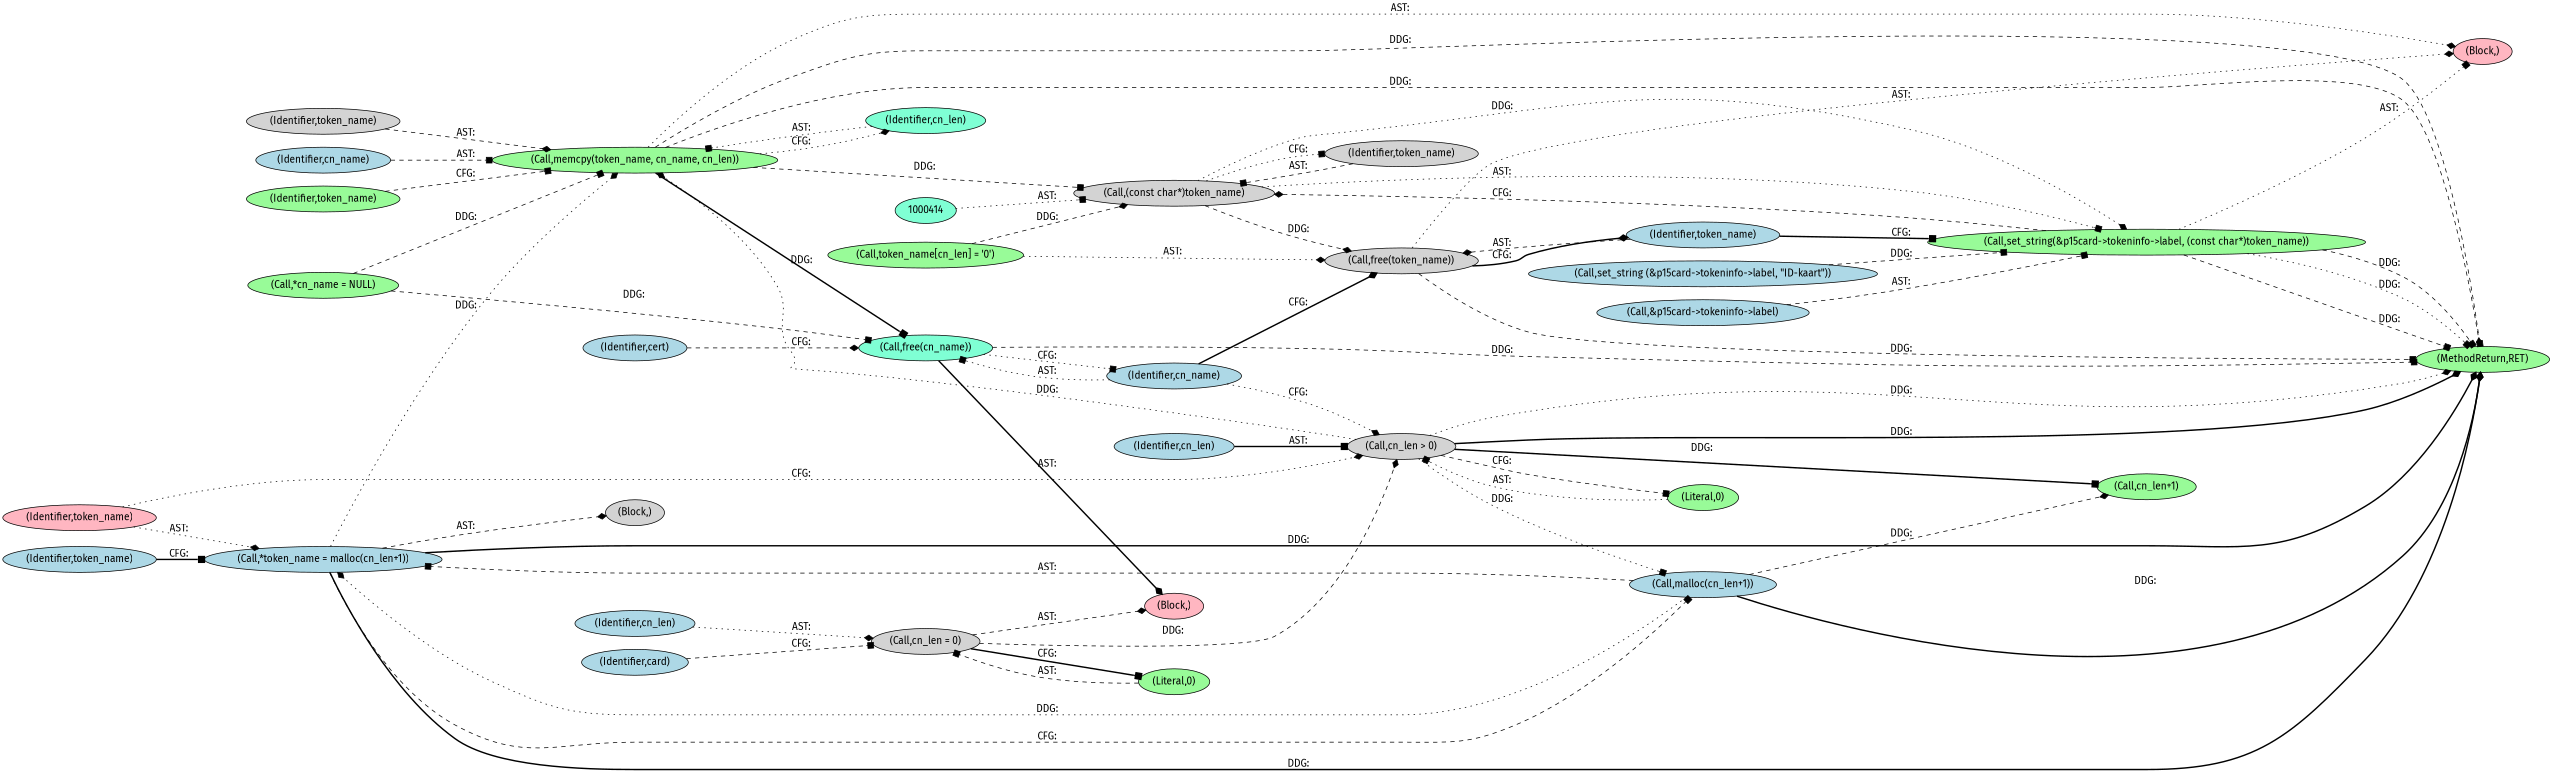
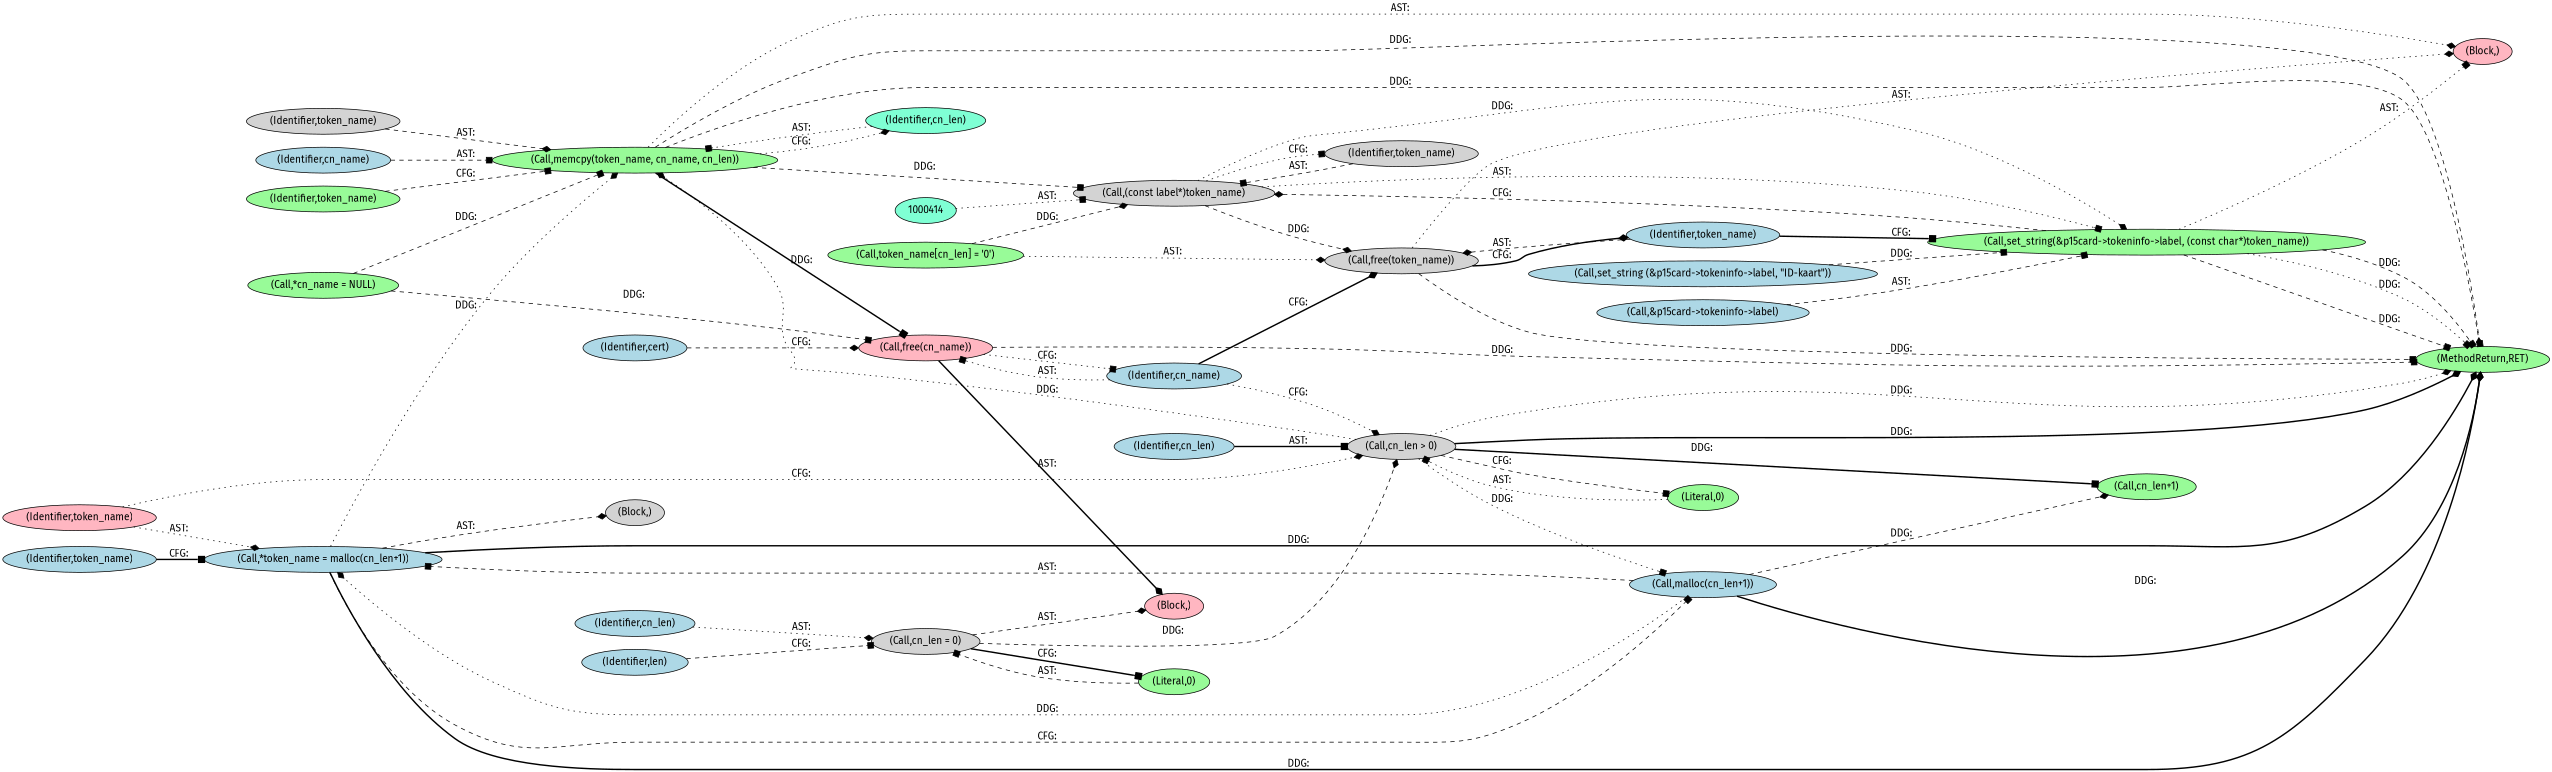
  digraph {
    fontname="Fira Sans"
    rankdir=LR
    node [fillcolor=lightblue fontname="Fira Sans" style=filled]
    edge [arrowhead=box fontname="Fira Sans" style=dashed]
    n1 [label="(Call,*token_name = malloc(cn_len+1))"]
    n2 [label="(Call,malloc(cn_len+1))"]
    n3 [fillcolor=palegreen label="(Call,memcpy(token_name, cn_name, cn_len))"]
    n4 [fillcolor=lightgrey label="(Block,)"]
    n5 [fillcolor=palegreen label="(MethodReturn,RET)"]
    n6 [fillcolor=palegreen label="(Call,cn_len+1)"]
-   n7 [fillcolor=lightgrey label="(Call,(const char*)token_name)"]
-   n8 [fillcolor=aquamarine label="(Call,free(cn_name))"]
+   n7 [fillcolor=lightgrey label="(Call,(const label*)token_name)"]
+   n8 [fillcolor=lightpink label="(Call,free(cn_name))"]
    n9 [fillcolor=aquamarine label="(Identifier,cn_len)"]
    n10 [fillcolor=lightpink label="(Block,)"]
    n11 [fillcolor=lightgrey label="(Call,cn_len > 0)"]
    n12 [fillcolor=palegreen label="(Literal,0)"]
    n13 [fillcolor=lightgrey label="(Call,cn_len = 0)"]
    n14 [fillcolor=palegreen label="(Literal,0)"]
    n15 [fillcolor=lightpink label="(Block,)"]
    n16 [fillcolor=palegreen label="(Call,set_string(&p15card->tokeninfo->label, (const char*)token_name))"]
    n17 [fillcolor=lightgrey label="(Call,free(token_name))"]
    n18 [fillcolor=lightgrey label="(Identifier,token_name)"]
    n19 [label="(Identifier,cn_name)"]
    n20 [label="(Identifier,token_name)"]
    n21 [fillcolor=lightpink label="(Identifier,token_name)"]
    n22 [fillcolor=palegreen label="(Call,token_name[cn_len] = '\0')"]
    n23 [label="(Identifier,token_name)"]
    n24 [fillcolor=palegreen label="(Identifier,token_name)"]
    n25 [fillcolor=lightgrey label="(Identifier,token_name)"]
    n26 [label="(Call,&p15card->tokeninfo->label)"]
    n27 [label="(Identifier,cn_len)"]
-   n28 [label="(Identifier,card)"]
+   n28 [label="(Identifier,len)"]
    n29 [label="(Call,set_string (&p15card->tokeninfo->label, \"ID-kaart\"))"]
    n30 [label="(Identifier,cn_len)"]
    n31 [fillcolor=palegreen label="(Call,*cn_name = NULL)"]
    n32 [label="(Identifier,cert)"]
    n33 [label="(Identifier,cn_name)"]
    1000414 [fillcolor=aquamarine]
    n1 -> n2 [label="CFG: "]
    n1 -> n3 [arrowhead=diamond label="DDG: " style=dotted]
    n1 -> n4 [arrowhead=diamond label="AST: "]
    n1 -> n5 [arrowhead=diamond label="DDG: " style=bold]
    n1 -> n5 [arrowhead=diamond label="DDG: " style=bold]
    n2 -> n1 [label="AST: "]
    n2 -> n1 [arrowhead=diamond label="DDG: " style=dotted]
    n2 -> n5 [arrowhead=diamond label="DDG: " style=bold]
    n2 -> n6 [arrowhead=diamond label="DDG: "]
    n3 -> n5 [label="DDG: "]
    n3 -> n5 [arrowhead=diamond label="DDG: "]
    n3 -> n7 [label="DDG: "]
    n3 -> n8 [label="DDG: " style=bold]
    n3 -> n9 [arrowhead=diamond label="CFG: " style=dotted]
    n3 -> n10 [arrowhead=diamond label="AST: " style=dotted]
    n7 -> n16 [label="AST: " style=dotted]
    n7 -> n16 [arrowhead=diamond label="DDG: " style=dotted]
    n7 -> n17 [arrowhead=diamond label="DDG: "]
    n7 -> n18 [label="CFG: " style=dotted]
    n8 -> n5 [label="DDG: "]
    n8 -> n15 [arrowhead=diamond label="AST: " style=bold]
    n8 -> n19 [label="CFG: " style=dotted]
    n9 -> n3 [label="AST: " style=dotted]
    n11 -> n2 [label="DDG: " style=dotted]
    n11 -> n3 [arrowhead=diamond label="DDG: " style=dotted]
    n11 -> n5 [arrowhead=diamond label="DDG: " style=dotted]
    n11 -> n5 [arrowhead=diamond label="DDG: " style=bold]
    n11 -> n6 [label="DDG: " style=bold]
    n11 -> n12 [label="CFG: "]
    n12 -> n11 [label="AST: " style=dotted]
    n13 -> n11 [arrowhead=diamond label="DDG: "]
    n13 -> n14 [label="CFG: " style=bold]
    n13 -> n15 [arrowhead=diamond label="AST: "]
    n14 -> n13 [label="AST: "]
    n16 -> n5 [label="DDG: " style=dotted]
    n16 -> n5 [label="DDG: "]
    n16 -> n5 [label="DDG: "]
    n16 -> n7 [arrowhead=diamond label="CFG: "]
    n16 -> n10 [label="AST: " style=dotted]
    n17 -> n5 [label="DDG: "]
    n17 -> n10 [arrowhead=diamond label="AST: " style=dotted]
    n17 -> n20 [arrowhead=diamond label="CFG: " style=bold]
    n18 -> n7 [label="AST: "]
    n19 -> n8 [label="AST: " style=dotted]
    n19 -> n11 [arrowhead=diamond label="CFG: " style=dotted]
    n19 -> n17 [arrowhead=diamond label="CFG: " style=bold]
    n20 -> n16 [label="CFG: " style=bold]
    n20 -> n17 [arrowhead=diamond label="AST: "]
    n21 -> n1 [arrowhead=diamond label="AST: " style=dotted]
    n21 -> n11 [arrowhead=diamond label="CFG: " style=dotted]
    n22 -> n7 [arrowhead=diamond label="DDG: "]
    n22 -> n17 [arrowhead=diamond label="AST: " style=dotted]
    n23 -> n1 [label="CFG: " style=bold]
    n24 -> n3 [label="CFG: "]
    n25 -> n3 [arrowhead=diamond label="AST: "]
    n26 -> n16 [label="AST: "]
    n27 -> n13 [arrowhead=diamond label="AST: " style=dotted]
    n28 -> n13 [label="CFG: "]
    n29 -> n16 [label="DDG: "]
    n30 -> n11 [label="AST: " style=bold]
    n31 -> n3 [label="DDG: "]
    n31 -> n8 [label="DDG: "]
    n32 -> n8 [arrowhead=diamond label="CFG: "]
    n33 -> n3 [label="AST: "]
    1000414 -> n7 [label="AST: " style=dotted]
  }
